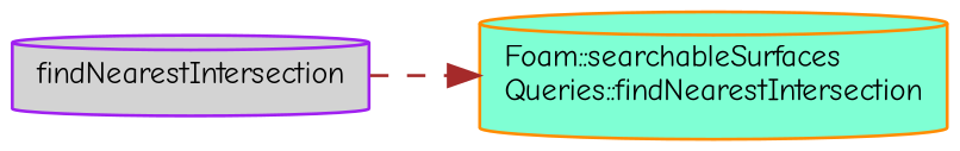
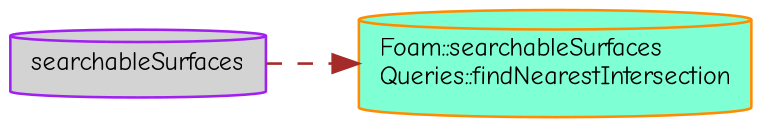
  digraph {
    rankdir=LR
    fontname="Comic Neue"
    node [fontname="Comic Neue" fontsize=10 shape=cylinder style=filled]
-   n1 [color=purple fillcolor=lightgrey fontcolor=black height=0.2 label=findNearestIntersection width=0.4]
+   n1 [color=purple fillcolor=lightgrey fontcolor=black height=0.2 label=searchableSurfaces width=0.4]
    n2 [color=darkorange height=0.2 label="Foam::searchableSurfaces\lQueries::findNearestIntersection" width=0.4 fillcolor=aquamarine]
    n1 -> n2 [color=brown fontname="Comic Neue" fontsize=10 labelfontname=Helvetica labelfontsize=10 style=dashed]
  }
